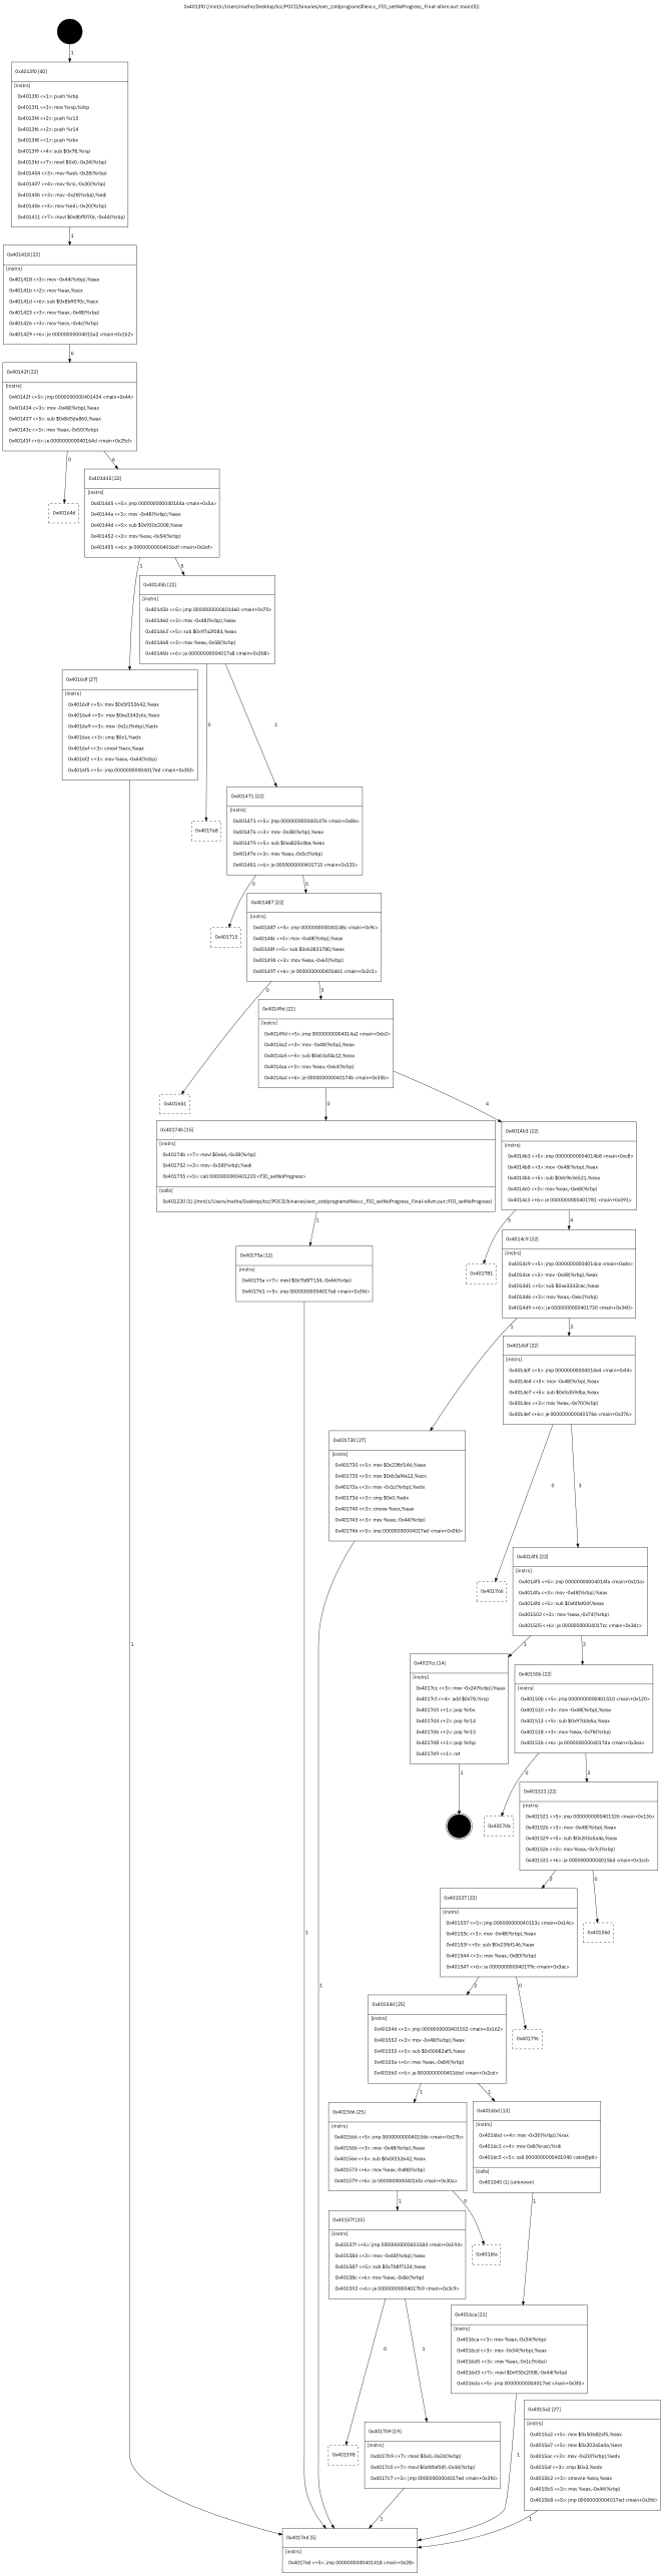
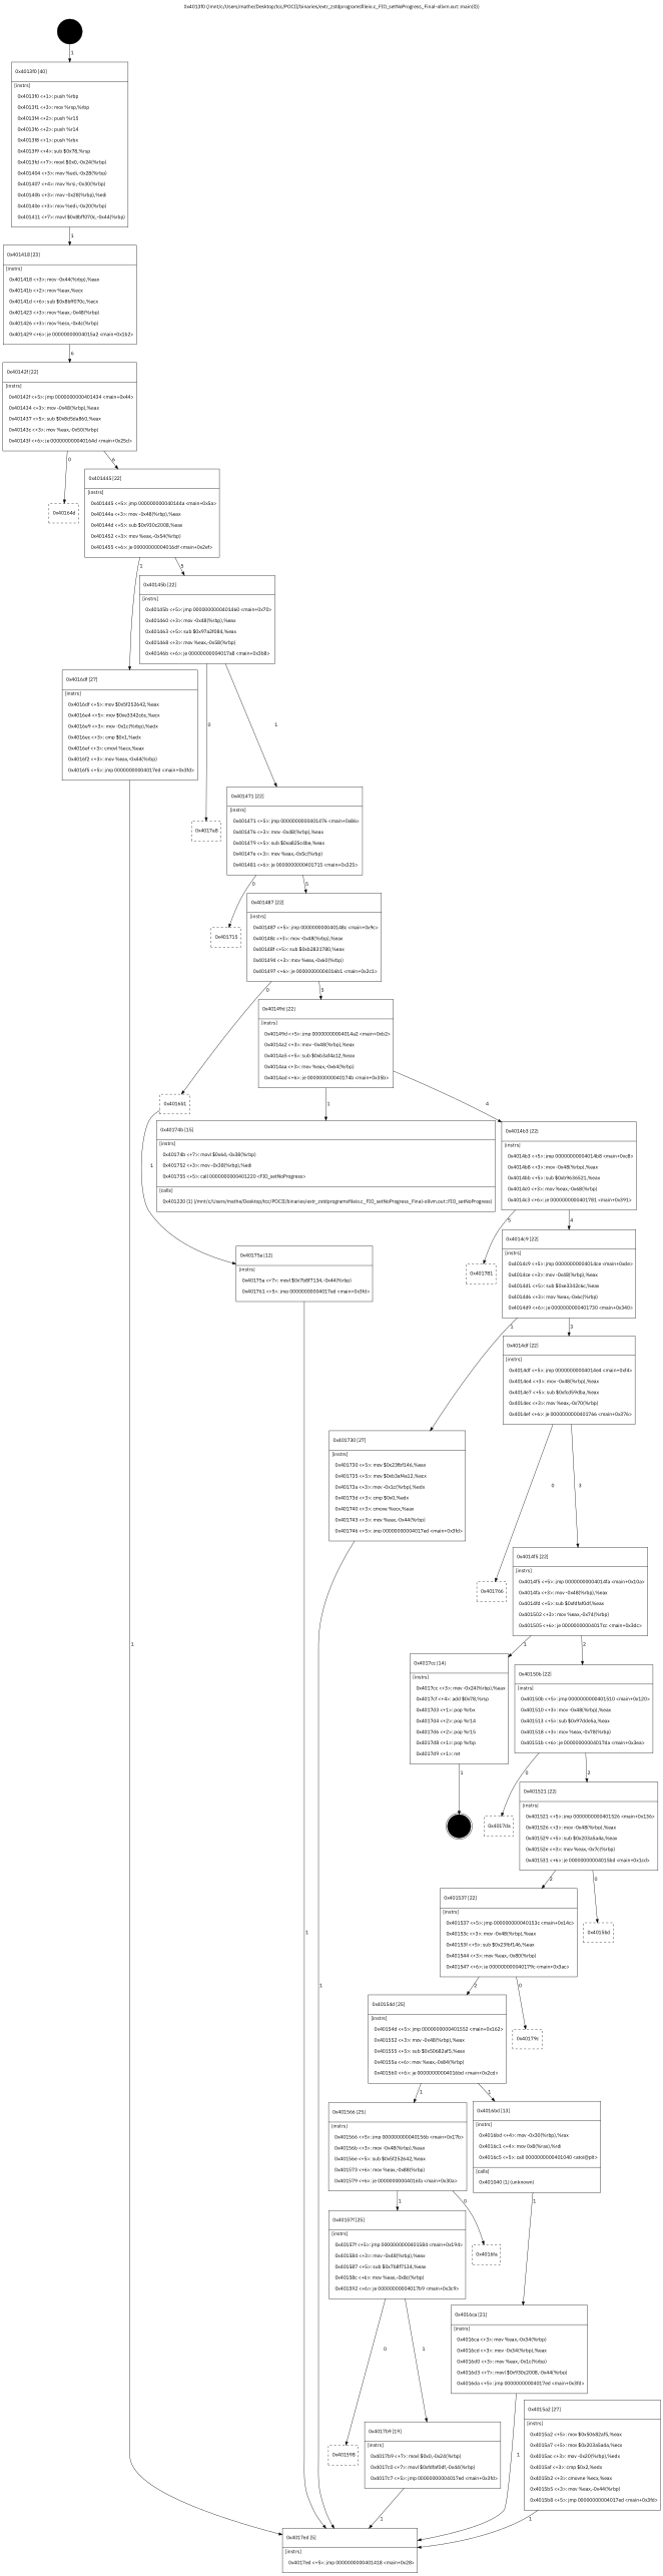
  digraph {
    fontname="IBM Plex Sans"
    label="0x4013f0 (/mnt/c/Users/mathe/Desktop/tcc/POCII/binaries/extr_zstdprogramsfileio.c_FIO_setNoProgress_Final-ollvm.out::main(0))"
    labelloc=t
    node [fontname="IBM Plex Sans" shape=record]
    edge [fontname="IBM Plex Sans"]
    Entry [fillcolor=black height=0.3 shape=circle style=filled width=0.3]
    n2 [label="{\n     0x4013f0 [40]\l\n     | [instrs]\l\n     &nbsp;&nbsp;0x4013f0 \<+1\>: push %rbp\l\n     &nbsp;&nbsp;0x4013f1 \<+3\>: mov %rsp,%rbp\l\n     &nbsp;&nbsp;0x4013f4 \<+2\>: push %r15\l\n     &nbsp;&nbsp;0x4013f6 \<+2\>: push %r14\l\n     &nbsp;&nbsp;0x4013f8 \<+1\>: push %rbx\l\n     &nbsp;&nbsp;0x4013f9 \<+4\>: sub $0x78,%rsp\l\n     &nbsp;&nbsp;0x4013fd \<+7\>: movl $0x0,-0x24(%rbp)\l\n     &nbsp;&nbsp;0x401404 \<+3\>: mov %edi,-0x28(%rbp)\l\n     &nbsp;&nbsp;0x401407 \<+4\>: mov %rsi,-0x30(%rbp)\l\n     &nbsp;&nbsp;0x40140b \<+3\>: mov -0x28(%rbp),%edi\l\n     &nbsp;&nbsp;0x40140e \<+3\>: mov %edi,-0x20(%rbp)\l\n     &nbsp;&nbsp;0x401411 \<+7\>: movl $0x8bff070c,-0x44(%rbp)\l\n  }"]
    n3 [label="{\n     0x401418 [23]\l\n     | [instrs]\l\n     &nbsp;&nbsp;0x401418 \<+3\>: mov -0x44(%rbp),%eax\l\n     &nbsp;&nbsp;0x40141b \<+2\>: mov %eax,%ecx\l\n     &nbsp;&nbsp;0x40141d \<+6\>: sub $0x8bff070c,%ecx\l\n     &nbsp;&nbsp;0x401423 \<+3\>: mov %eax,-0x48(%rbp)\l\n     &nbsp;&nbsp;0x401426 \<+3\>: mov %ecx,-0x4c(%rbp)\l\n     &nbsp;&nbsp;0x401429 \<+6\>: je 00000000004015a2 \<main+0x1b2\>\l\n  }"]
    n4 [label="{\n     0x40142f [22]\l\n     | [instrs]\l\n     &nbsp;&nbsp;0x40142f \<+5\>: jmp 0000000000401434 \<main+0x44\>\l\n     &nbsp;&nbsp;0x401434 \<+3\>: mov -0x48(%rbp),%eax\l\n     &nbsp;&nbsp;0x401437 \<+5\>: sub $0x8d5da860,%eax\l\n     &nbsp;&nbsp;0x40143c \<+3\>: mov %eax,-0x50(%rbp)\l\n     &nbsp;&nbsp;0x40143f \<+6\>: je 000000000040164d \<main+0x25d\>\l\n  }"]
    n5 [label="{\n     0x4015a2 [27]\l\n     | [instrs]\l\n     &nbsp;&nbsp;0x4015a2 \<+5\>: mov $0x50682af5,%eax\l\n     &nbsp;&nbsp;0x4015a7 \<+5\>: mov $0x203a5a4a,%ecx\l\n     &nbsp;&nbsp;0x4015ac \<+3\>: mov -0x20(%rbp),%edx\l\n     &nbsp;&nbsp;0x4015af \<+3\>: cmp $0x2,%edx\l\n     &nbsp;&nbsp;0x4015b2 \<+3\>: cmovne %ecx,%eax\l\n     &nbsp;&nbsp;0x4015b5 \<+3\>: mov %eax,-0x44(%rbp)\l\n     &nbsp;&nbsp;0x4015b8 \<+5\>: jmp 00000000004017ed \<main+0x3fd\>\l\n  }"]
    n6 [label="{\n     0x4017ed [5]\l\n     | [instrs]\l\n     &nbsp;&nbsp;0x4017ed \<+5\>: jmp 0000000000401418 \<main+0x28\>\l\n  }"]
    n7 [label="{\n     0x40164d\l\n  }" style=dashed]
    n8 [label="{\n     0x401445 [22]\l\n     | [instrs]\l\n     &nbsp;&nbsp;0x401445 \<+5\>: jmp 000000000040144a \<main+0x5a\>\l\n     &nbsp;&nbsp;0x40144a \<+3\>: mov -0x48(%rbp),%eax\l\n     &nbsp;&nbsp;0x40144d \<+5\>: sub $0x930c2008,%eax\l\n     &nbsp;&nbsp;0x401452 \<+3\>: mov %eax,-0x54(%rbp)\l\n     &nbsp;&nbsp;0x401455 \<+6\>: je 00000000004016df \<main+0x2ef\>\l\n  }"]
    n9 [label="{\n     0x4016df [27]\l\n     | [instrs]\l\n     &nbsp;&nbsp;0x4016df \<+5\>: mov $0x5f252642,%eax\l\n     &nbsp;&nbsp;0x4016e4 \<+5\>: mov $0xe3342c6c,%ecx\l\n     &nbsp;&nbsp;0x4016e9 \<+3\>: mov -0x1c(%rbp),%edx\l\n     &nbsp;&nbsp;0x4016ec \<+3\>: cmp $0x1,%edx\l\n     &nbsp;&nbsp;0x4016ef \<+3\>: cmovl %ecx,%eax\l\n     &nbsp;&nbsp;0x4016f2 \<+3\>: mov %eax,-0x44(%rbp)\l\n     &nbsp;&nbsp;0x4016f5 \<+5\>: jmp 00000000004017ed \<main+0x3fd\>\l\n  }"]
    n10 [label="{\n     0x40145b [22]\l\n     | [instrs]\l\n     &nbsp;&nbsp;0x40145b \<+5\>: jmp 0000000000401460 \<main+0x70\>\l\n     &nbsp;&nbsp;0x401460 \<+3\>: mov -0x48(%rbp),%eax\l\n     &nbsp;&nbsp;0x401463 \<+5\>: sub $0x97a2f084,%eax\l\n     &nbsp;&nbsp;0x401468 \<+3\>: mov %eax,-0x58(%rbp)\l\n     &nbsp;&nbsp;0x40146b \<+6\>: je 00000000004017a8 \<main+0x3b8\>\l\n  }"]
    Exit [fillcolor=black height=0.3 peripheries=2 shape=circle style=filled width=0.3]
    n12 [label="{\n     0x4017a8\l\n  }" style=dashed]
    n13 [label="{\n     0x401471 [22]\l\n     | [instrs]\l\n     &nbsp;&nbsp;0x401471 \<+5\>: jmp 0000000000401476 \<main+0x86\>\l\n     &nbsp;&nbsp;0x401476 \<+3\>: mov -0x48(%rbp),%eax\l\n     &nbsp;&nbsp;0x401479 \<+5\>: sub $0xa825c4be,%eax\l\n     &nbsp;&nbsp;0x40147e \<+3\>: mov %eax,-0x5c(%rbp)\l\n     &nbsp;&nbsp;0x401481 \<+6\>: je 0000000000401715 \<main+0x325\>\l\n  }"]
    n14 [label="{\n     0x401598\l\n  }" style=dashed]
    n15 [label="{\n     0x401715\l\n  }" style=dashed]
    n16 [label="{\n     0x401487 [22]\l\n     | [instrs]\l\n     &nbsp;&nbsp;0x401487 \<+5\>: jmp 000000000040148c \<main+0x9c\>\l\n     &nbsp;&nbsp;0x40148c \<+3\>: mov -0x48(%rbp),%eax\l\n     &nbsp;&nbsp;0x40148f \<+5\>: sub $0xb2831780,%eax\l\n     &nbsp;&nbsp;0x401494 \<+3\>: mov %eax,-0x60(%rbp)\l\n     &nbsp;&nbsp;0x401497 \<+6\>: je 00000000004016b1 \<main+0x2c1\>\l\n  }"]
    n17 [label="{\n     0x4017b9 [19]\l\n     | [instrs]\l\n     &nbsp;&nbsp;0x4017b9 \<+7\>: movl $0x0,-0x24(%rbp)\l\n     &nbsp;&nbsp;0x4017c0 \<+7\>: movl $0xfdfaf0df,-0x44(%rbp)\l\n     &nbsp;&nbsp;0x4017c7 \<+5\>: jmp 00000000004017ed \<main+0x3fd\>\l\n  }"]
    n18 [label="{\n     0x4016b1\l\n  }" style=dashed]
    n19 [label="{\n     0x40149d [22]\l\n     | [instrs]\l\n     &nbsp;&nbsp;0x40149d \<+5\>: jmp 00000000004014a2 \<main+0xb2\>\l\n     &nbsp;&nbsp;0x4014a2 \<+3\>: mov -0x48(%rbp),%eax\l\n     &nbsp;&nbsp;0x4014a5 \<+5\>: sub $0xb3af4a12,%eax\l\n     &nbsp;&nbsp;0x4014aa \<+3\>: mov %eax,-0x64(%rbp)\l\n     &nbsp;&nbsp;0x4014ad \<+6\>: je 000000000040174b \<main+0x35b\>\l\n  }"]
    n20 [label="{\n     0x40157f [25]\l\n     | [instrs]\l\n     &nbsp;&nbsp;0x40157f \<+5\>: jmp 0000000000401584 \<main+0x194\>\l\n     &nbsp;&nbsp;0x401584 \<+3\>: mov -0x48(%rbp),%eax\l\n     &nbsp;&nbsp;0x401587 \<+5\>: sub $0x7b8f7134,%eax\l\n     &nbsp;&nbsp;0x40158c \<+6\>: mov %eax,-0x8c(%rbp)\l\n     &nbsp;&nbsp;0x401592 \<+6\>: je 00000000004017b9 \<main+0x3c9\>\l\n  }"]
    n21 [label="{\n     0x40174b [15]\l\n     | [instrs]\l\n     &nbsp;&nbsp;0x40174b \<+7\>: movl $0x64,-0x38(%rbp)\l\n     &nbsp;&nbsp;0x401752 \<+3\>: mov -0x38(%rbp),%edi\l\n     &nbsp;&nbsp;0x401755 \<+5\>: call 0000000000401220 \<FIO_setNoProgress\>\l\n     | [calls]\l\n     &nbsp;&nbsp;0x401220 \{1\} (/mnt/c/Users/mathe/Desktop/tcc/POCII/binaries/extr_zstdprogramsfileio.c_FIO_setNoProgress_Final-ollvm.out::FIO_setNoProgress)\l\n  }"]
    n22 [label="{\n     0x4014b3 [22]\l\n     | [instrs]\l\n     &nbsp;&nbsp;0x4014b3 \<+5\>: jmp 00000000004014b8 \<main+0xc8\>\l\n     &nbsp;&nbsp;0x4014b8 \<+3\>: mov -0x48(%rbp),%eax\l\n     &nbsp;&nbsp;0x4014bb \<+5\>: sub $0xb9636521,%eax\l\n     &nbsp;&nbsp;0x4014c0 \<+3\>: mov %eax,-0x68(%rbp)\l\n     &nbsp;&nbsp;0x4014c3 \<+6\>: je 0000000000401781 \<main+0x391\>\l\n  }"]
    n23 [label="{\n     0x4016fa\l\n  }" style=dashed]
    n24 [label="{\n     0x40175a [12]\l\n     | [instrs]\l\n     &nbsp;&nbsp;0x40175a \<+7\>: movl $0x7b8f7134,-0x44(%rbp)\l\n     &nbsp;&nbsp;0x401761 \<+5\>: jmp 00000000004017ed \<main+0x3fd\>\l\n  }"]
    n25 [label="{\n     0x401781\l\n  }" style=dashed]
    n26 [label="{\n     0x4014c9 [22]\l\n     | [instrs]\l\n     &nbsp;&nbsp;0x4014c9 \<+5\>: jmp 00000000004014ce \<main+0xde\>\l\n     &nbsp;&nbsp;0x4014ce \<+3\>: mov -0x48(%rbp),%eax\l\n     &nbsp;&nbsp;0x4014d1 \<+5\>: sub $0xe3342c6c,%eax\l\n     &nbsp;&nbsp;0x4014d6 \<+3\>: mov %eax,-0x6c(%rbp)\l\n     &nbsp;&nbsp;0x4014d9 \<+6\>: je 0000000000401730 \<main+0x340\>\l\n  }"]
    n27 [label="{\n     0x401730 [27]\l\n     | [instrs]\l\n     &nbsp;&nbsp;0x401730 \<+5\>: mov $0x23fbf146,%eax\l\n     &nbsp;&nbsp;0x401735 \<+5\>: mov $0xb3af4a12,%ecx\l\n     &nbsp;&nbsp;0x40173a \<+3\>: mov -0x1c(%rbp),%edx\l\n     &nbsp;&nbsp;0x40173d \<+3\>: cmp $0x0,%edx\l\n     &nbsp;&nbsp;0x401740 \<+3\>: cmove %ecx,%eax\l\n     &nbsp;&nbsp;0x401743 \<+3\>: mov %eax,-0x44(%rbp)\l\n     &nbsp;&nbsp;0x401746 \<+5\>: jmp 00000000004017ed \<main+0x3fd\>\l\n  }"]
    n28 [label="{\n     0x4014df [22]\l\n     | [instrs]\l\n     &nbsp;&nbsp;0x4014df \<+5\>: jmp 00000000004014e4 \<main+0xf4\>\l\n     &nbsp;&nbsp;0x4014e4 \<+3\>: mov -0x48(%rbp),%eax\l\n     &nbsp;&nbsp;0x4014e7 \<+5\>: sub $0xfcd59dba,%eax\l\n     &nbsp;&nbsp;0x4014ec \<+3\>: mov %eax,-0x70(%rbp)\l\n     &nbsp;&nbsp;0x4014ef \<+6\>: je 0000000000401766 \<main+0x376\>\l\n  }"]
    n29 [label="{\n     0x4016ca [21]\l\n     | [instrs]\l\n     &nbsp;&nbsp;0x4016ca \<+3\>: mov %eax,-0x34(%rbp)\l\n     &nbsp;&nbsp;0x4016cd \<+3\>: mov -0x34(%rbp),%eax\l\n     &nbsp;&nbsp;0x4016d0 \<+3\>: mov %eax,-0x1c(%rbp)\l\n     &nbsp;&nbsp;0x4016d3 \<+7\>: movl $0x930c2008,-0x44(%rbp)\l\n     &nbsp;&nbsp;0x4016da \<+5\>: jmp 00000000004017ed \<main+0x3fd\>\l\n  }"]
    n30 [label="{\n     0x401766\l\n  }" style=dashed]
    n31 [label="{\n     0x4014f5 [22]\l\n     | [instrs]\l\n     &nbsp;&nbsp;0x4014f5 \<+5\>: jmp 00000000004014fa \<main+0x10a\>\l\n     &nbsp;&nbsp;0x4014fa \<+3\>: mov -0x48(%rbp),%eax\l\n     &nbsp;&nbsp;0x4014fd \<+5\>: sub $0xfdfaf0df,%eax\l\n     &nbsp;&nbsp;0x401502 \<+3\>: mov %eax,-0x74(%rbp)\l\n     &nbsp;&nbsp;0x401505 \<+6\>: je 00000000004017cc \<main+0x3dc\>\l\n  }"]
    n32 [label="{\n     0x401566 [25]\l\n     | [instrs]\l\n     &nbsp;&nbsp;0x401566 \<+5\>: jmp 000000000040156b \<main+0x17b\>\l\n     &nbsp;&nbsp;0x40156b \<+3\>: mov -0x48(%rbp),%eax\l\n     &nbsp;&nbsp;0x40156e \<+5\>: sub $0x5f252642,%eax\l\n     &nbsp;&nbsp;0x401573 \<+6\>: mov %eax,-0x88(%rbp)\l\n     &nbsp;&nbsp;0x401579 \<+6\>: je 00000000004016fa \<main+0x30a\>\l\n  }"]
    n33 [label="{\n     0x4017cc [14]\l\n     | [instrs]\l\n     &nbsp;&nbsp;0x4017cc \<+3\>: mov -0x24(%rbp),%eax\l\n     &nbsp;&nbsp;0x4017cf \<+4\>: add $0x78,%rsp\l\n     &nbsp;&nbsp;0x4017d3 \<+1\>: pop %rbx\l\n     &nbsp;&nbsp;0x4017d4 \<+2\>: pop %r14\l\n     &nbsp;&nbsp;0x4017d6 \<+2\>: pop %r15\l\n     &nbsp;&nbsp;0x4017d8 \<+1\>: pop %rbp\l\n     &nbsp;&nbsp;0x4017d9 \<+1\>: ret\l\n  }"]
    n34 [label="{\n     0x40150b [22]\l\n     | [instrs]\l\n     &nbsp;&nbsp;0x40150b \<+5\>: jmp 0000000000401510 \<main+0x120\>\l\n     &nbsp;&nbsp;0x401510 \<+3\>: mov -0x48(%rbp),%eax\l\n     &nbsp;&nbsp;0x401513 \<+5\>: sub $0x97dde5a,%eax\l\n     &nbsp;&nbsp;0x401518 \<+3\>: mov %eax,-0x78(%rbp)\l\n     &nbsp;&nbsp;0x40151b \<+6\>: je 00000000004017da \<main+0x3ea\>\l\n  }"]
    n35 [label="{\n     0x4016bd [13]\l\n     | [instrs]\l\n     &nbsp;&nbsp;0x4016bd \<+4\>: mov -0x30(%rbp),%rax\l\n     &nbsp;&nbsp;0x4016c1 \<+4\>: mov 0x8(%rax),%rdi\l\n     &nbsp;&nbsp;0x4016c5 \<+5\>: call 0000000000401040 \<atoi@plt\>\l\n     | [calls]\l\n     &nbsp;&nbsp;0x401040 \{1\} (unknown)\l\n  }"]
    n36 [label="{\n     0x4017da\l\n  }" style=dashed]
    n37 [label="{\n     0x401521 [22]\l\n     | [instrs]\l\n     &nbsp;&nbsp;0x401521 \<+5\>: jmp 0000000000401526 \<main+0x136\>\l\n     &nbsp;&nbsp;0x401526 \<+3\>: mov -0x48(%rbp),%eax\l\n     &nbsp;&nbsp;0x401529 \<+5\>: sub $0x203a5a4a,%eax\l\n     &nbsp;&nbsp;0x40152e \<+3\>: mov %eax,-0x7c(%rbp)\l\n     &nbsp;&nbsp;0x401531 \<+6\>: je 00000000004015bd \<main+0x1cd\>\l\n  }"]
    n38 [label="{\n     0x40154d [25]\l\n     | [instrs]\l\n     &nbsp;&nbsp;0x40154d \<+5\>: jmp 0000000000401552 \<main+0x162\>\l\n     &nbsp;&nbsp;0x401552 \<+3\>: mov -0x48(%rbp),%eax\l\n     &nbsp;&nbsp;0x401555 \<+5\>: sub $0x50682af5,%eax\l\n     &nbsp;&nbsp;0x40155a \<+6\>: mov %eax,-0x84(%rbp)\l\n     &nbsp;&nbsp;0x401560 \<+6\>: je 00000000004016bd \<main+0x2cd\>\l\n  }"]
    n39 [label="{\n     0x401537 [22]\l\n     | [instrs]\l\n     &nbsp;&nbsp;0x401537 \<+5\>: jmp 000000000040153c \<main+0x14c\>\l\n     &nbsp;&nbsp;0x40153c \<+3\>: mov -0x48(%rbp),%eax\l\n     &nbsp;&nbsp;0x40153f \<+5\>: sub $0x23fbf146,%eax\l\n     &nbsp;&nbsp;0x401544 \<+3\>: mov %eax,-0x80(%rbp)\l\n     &nbsp;&nbsp;0x401547 \<+6\>: je 000000000040179c \<main+0x3ac\>\l\n  }"]
    n40 [label="{\n     0x4015bd\l\n  }" style=dashed]
    n41 [label="{\n     0x40179c\l\n  }" style=dashed]
    Entry -> n2 [label=" 1"]
    n2 -> n3 [label=" 1"]
    n3 -> n4 [label=" 6"]
    n4 -> n7 [label=" 0"]
    n4 -> n8 [label=" 6"]
    n5 -> n6 [label=" 1"]
    n8 -> n9 [label=" 1"]
    n8 -> n10 [label=" 5"]
    n9 -> n6 [label=" 1"]
    n10 -> n12 [label=" 0"]
    n10 -> n13 [label=" 1"]
    n13 -> n15 [label=" 0"]
    n13 -> n16 [label=" 5"]
    n16 -> n18 [label=" 0"]
    n16 -> n19 [label=" 5"]
    n17 -> n6 [label=" 1"]
-   n19 -> n21 [label=" 0"]
+   n19 -> n21 [label=" 1"]
    n19 -> n22 [label=" 4"]
    n20 -> n14 [label=" 0"]
    n20 -> n17 [label=" 1"]
-   n21 -> n24 [label=" 1"]
+   n18 -> n24 [label=" 1"]
    n22 -> n25 [label=" 5"]
    n22 -> n26 [label=" 4"]
    n24 -> n6 [label=" 1"]
    n26 -> n27 [label=" 1"]
    n26 -> n28 [label=" 3"]
    n27 -> n6 [label=" 1"]
    n28 -> n30 [label=" 0"]
    n28 -> n31 [label=" 3"]
    n29 -> n6 [label=" 1"]
    n31 -> n33 [label=" 1"]
    n31 -> n34 [label=" 2"]
    n32 -> n20 [label=" 1"]
    n32 -> n23 [label=" 0"]
    n33 -> Exit [label=" 1"]
    n34 -> n36 [label=" 0"]
    n34 -> n37 [label=" 2"]
    n35 -> n29 [label=" 1"]
    n37 -> n39 [label=" 2"]
    n37 -> n40 [label=" 0"]
    n38 -> n32 [label=" 1"]
    n38 -> n35 [label=" 1"]
    n39 -> n38 [label=" 2"]
    n39 -> n41 [label=" 0"]
  }
